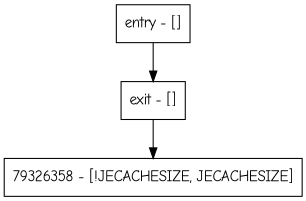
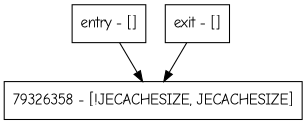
  digraph {
    fontname="Comic Neue"
    node [fontname="Comic Neue" shape=record]
    edge [fontname="Comic Neue"]
    n1 [label="entry - []"]
    n2 [label="79326358 - [!JECACHESIZE, JECACHESIZE]"]
    n3 [label="exit - []"]
-   n1 -> n3
+   n1 -> n2
    n3 -> n2
  }
